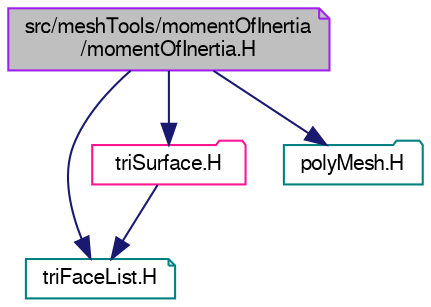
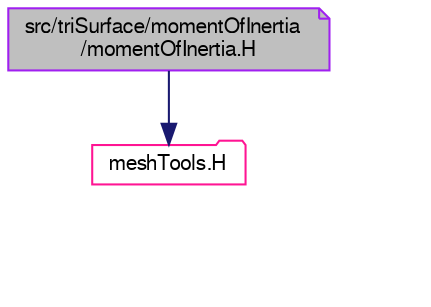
  digraph {
    node [color=teal fontname=FreeSans fontsize=10 shape=note]
    edge [color=midnightblue fontname=FreeSans fontsize=10 labelfontname=FreeSans labelfontsize=10 style=solid]
-   n1 [color=purple fillcolor=grey75 fontcolor=black height=0.2 label="src/meshTools/momentOfInertia\l/momentOfInertia.H" style=filled width=0.4]
-   n2 [height=0.2 label="triFaceList.H" width=0.4]
-   n3 [color=deeppink height=0.2 label="triSurface.H" shape=folder width=0.4]
-   n4 [height=0.2 label="polyMesh.H" shape=folder width=0.4]
-   n1 -> n2
+   n1 [color=purple fillcolor=grey75 fontcolor=black height=0.2 label="src/triSurface/momentOfInertia\l/momentOfInertia.H" style=filled width=0.4]
+   n3 [color=deeppink height=0.2 label="meshTools.H" shape=folder width=0.4]
    n1 -> n3
-   n1 -> n4
-   n3 -> n2
  }
